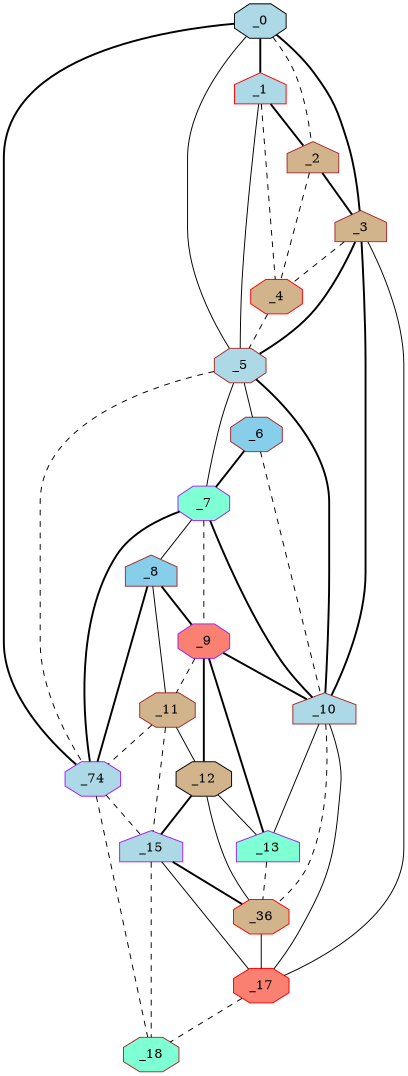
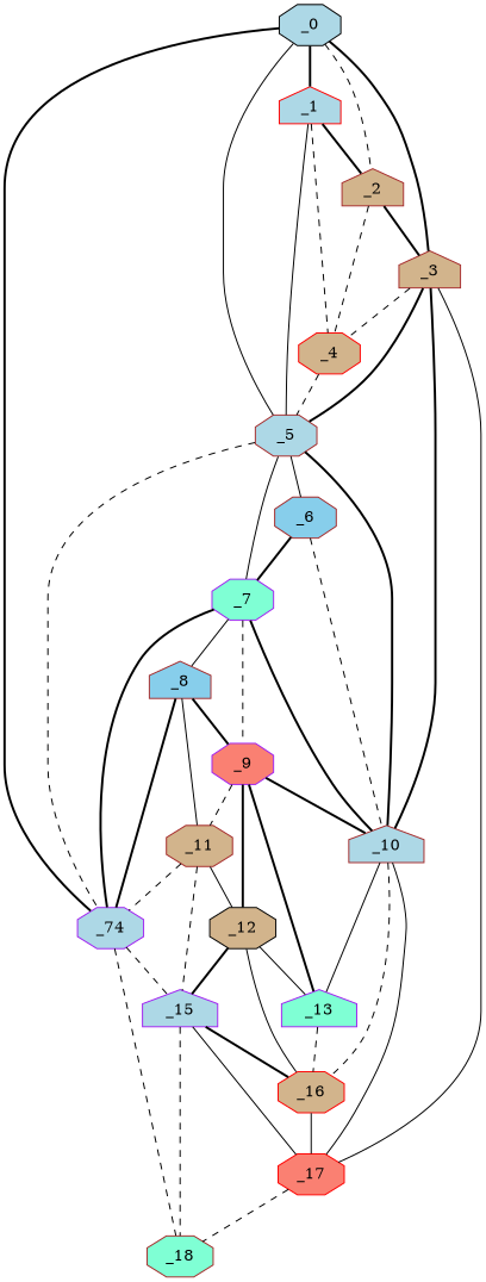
  graph {
    node [color=brown fillcolor=lightblue shape=octagon style=filled x=24]
    edge [style=bold valence=2]
    _0 [color=black x=6 y=62]
    _1 [color=red shape=house x=19 y=61]
    _2 [fillcolor=tan shape=house y=73]
    _3 [fillcolor=tan shape=house y=88]
    _5 [x=52 y=55]
    n6 [color=purple label=_74 x=107 y=39]
    _4 [color=red fillcolor=tan x=37 y=60]
    _10 [shape=house x=88 y=72]
    _17 [color=red fillcolor=salmon x=125 y=64]
    _6 [fillcolor=skyblue x=58 y=54]
    _7 [color=purple fillcolor=aquamarine x=66 y=52]
    _15 [color=purple shape=house x=109 y=53]
    _18 [fillcolor=aquamarine x=126 y=48]
    _13 [color=purple fillcolor=aquamarine shape=house x=102 y=68]
-   _16 [color=red fillcolor=tan x=112 y=66 label=_36]
+   _16 [color=red fillcolor=tan x=112 y=66]
    _8 [fillcolor=skyblue shape=house x=74 y=50]
    _9 [color=purple fillcolor=salmon x=86 y=59]
    _11 [fillcolor=tan x=95 y=46]
    _12 [color=black fillcolor=tan x=100 y=56]
    _0 -- _1
    _0 -- _2 [style=dashed valence=1]
    _0 -- _3 [valence=1]
    _0 -- _5 [style=solid valence=1]
    _0 -- n6 [valence=1]
    _1 -- _2
    _1 -- _5 [style=solid]
    _1 -- _4 [style=dashed]
    _2 -- _3 [valence=1]
    _2 -- _4 [style=dashed]
    _3 -- _5 [valence=1]
    _3 -- _4 [style=dashed]
    _3 -- _10
    _3 -- _17 [style=solid valence=1]
    _5 -- n6 [style=dashed]
    _5 -- _10
    _5 -- _6 [style=solid]
    _5 -- _7 [style=solid]
    n6 -- _15 [style=dashed]
    n6 -- _18 [style=dashed valence=1]
    _4 -- _5 [style=dashed]
    _10 -- _17 [style=solid]
    _10 -- _13 [style=solid]
    _10 -- _16 [style=dashed valence=1]
    _17 -- _18 [style=dashed valence=1]
    _6 -- _10 [style=dashed valence=1]
    _6 -- _7
    _7 -- n6 [valence=1]
    _7 -- _10
    _7 -- _8 [style=solid valence=1]
    _7 -- _9 [style=dashed]
    _15 -- _17 [style=solid]
    _15 -- _18 [style=dashed]
    _15 -- _16
    _13 -- _16 [style=dashed]
    _16 -- _17 [style=solid]
    _8 -- n6
    _8 -- _9
    _8 -- _11 [style=solid valence=1]
    _9 -- _10
    _9 -- _13
    _9 -- _11 [style=dashed]
    _9 -- _12
    _11 -- n6 [style=dashed valence=1]
    _11 -- _15 [style=dashed]
    _11 -- _12 [style=solid valence=1]
    _12 -- _15
    _12 -- _13 [style=solid]
    _12 -- _16 [style=solid]
  }
